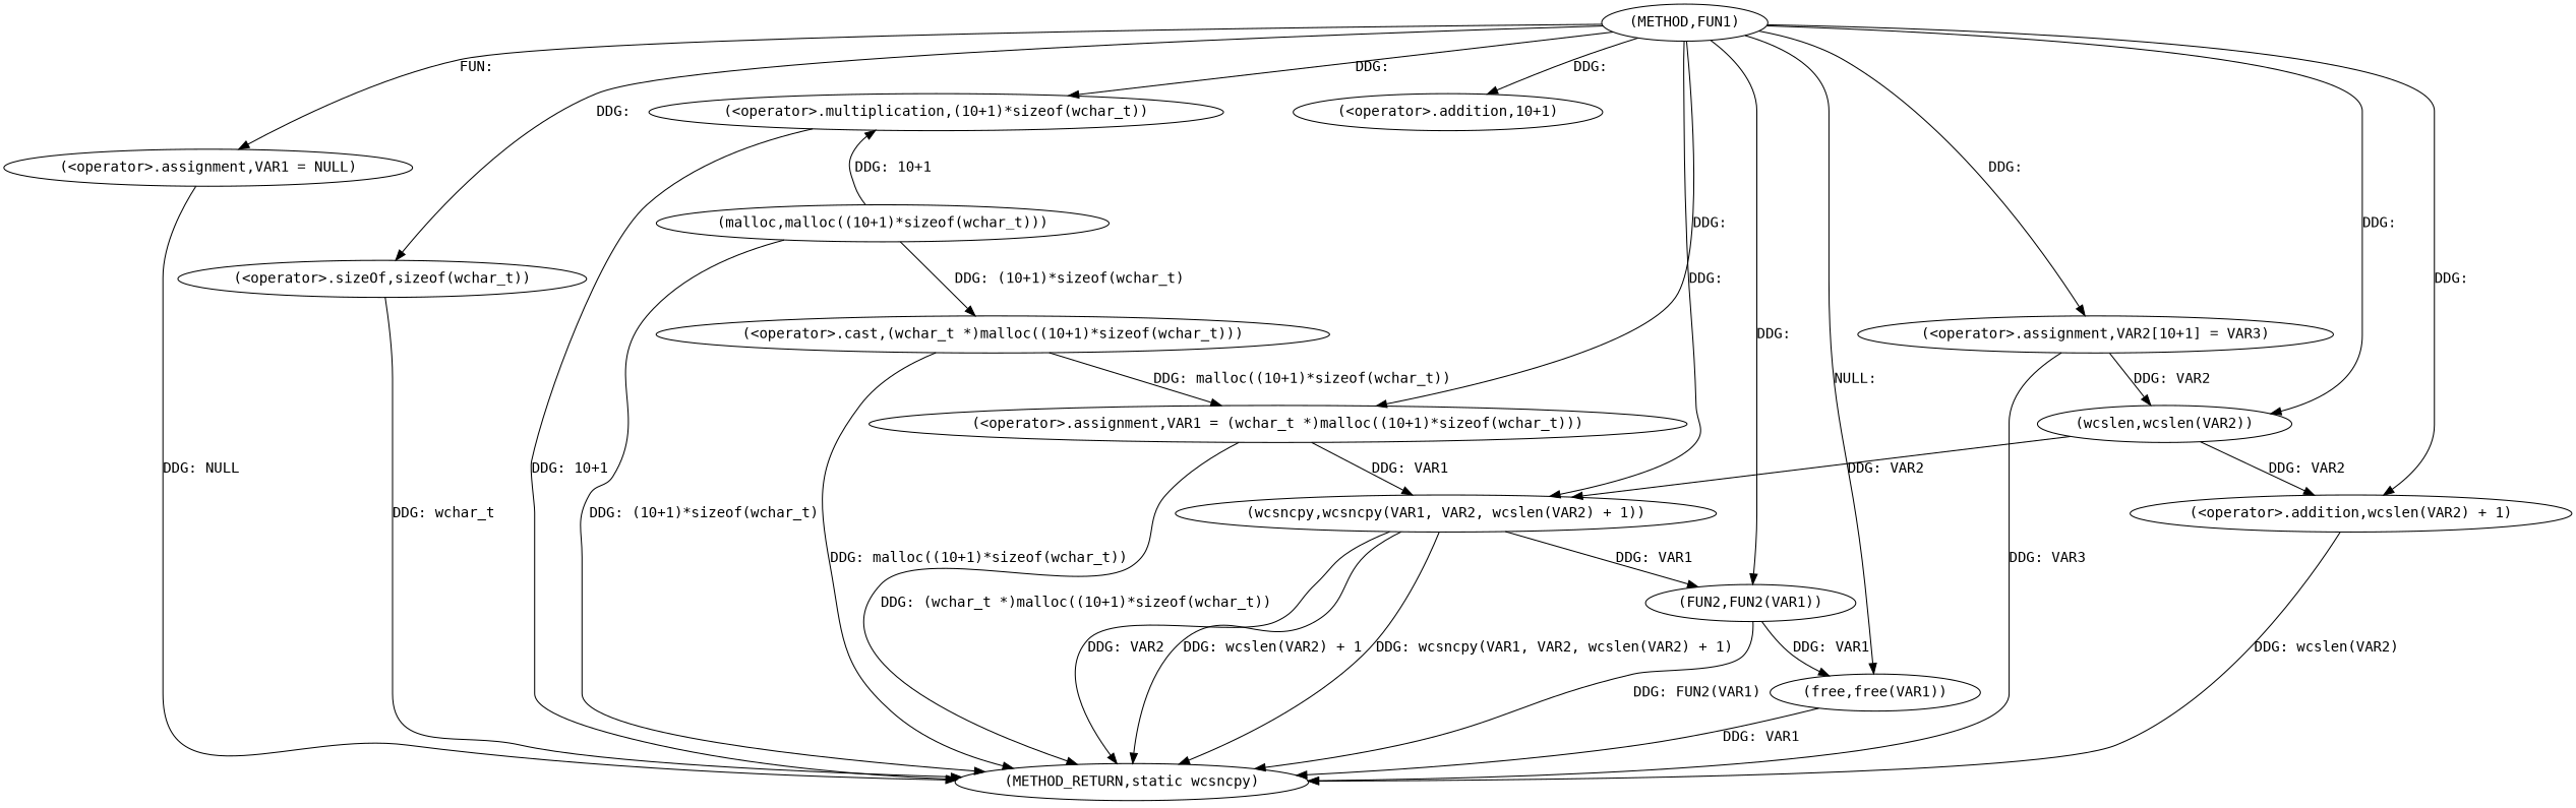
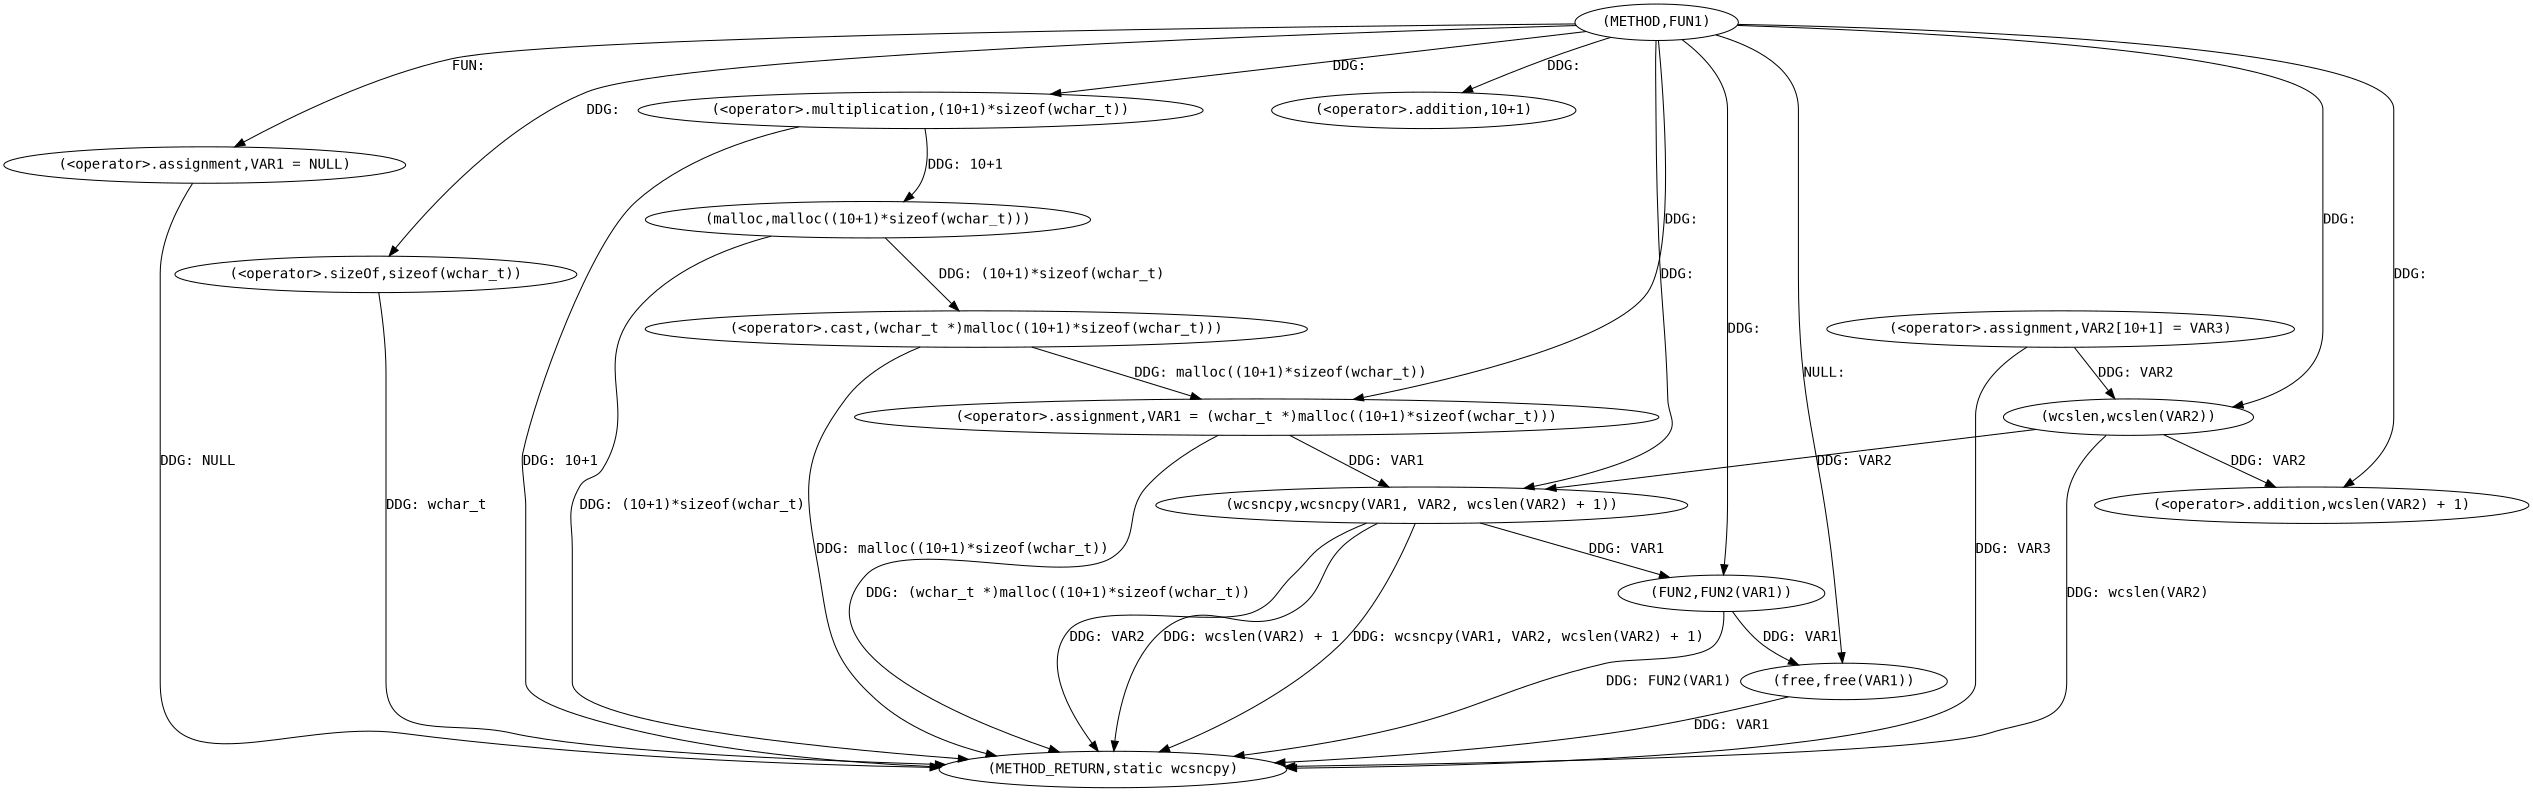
  digraph {
    fontname="DejaVu Sans Mono"
    node [fontname="DejaVu Sans Mono"]
    edge [fontname="DejaVu Sans Mono"]
    n1 [label="(METHOD,FUN1)"]
    n2 [label="(<operator>.assignment,VAR1 = NULL)"]
    n3 [label="(<operator>.assignment,VAR1 = (wchar_t *)malloc((10+1)*sizeof(wchar_t)))"]
    n4 [label="(<operator>.multiplication,(10+1)*sizeof(wchar_t))"]
    n5 [label="(<operator>.addition,10+1)"]
    n6 [label="(<operator>.sizeOf,sizeof(wchar_t))"]
    n7 [label="(<operator>.assignment,VAR2[10+1] = VAR3)"]
    n8 [label="(wcsncpy,wcsncpy(VAR1, VAR2, wcslen(VAR2) + 1))"]
    n9 [label="(<operator>.addition,wcslen(VAR2) + 1)"]
    n10 [label="(wcslen,wcslen(VAR2))"]
    n11 [label="(FUN2,FUN2(VAR1))"]
    n12 [label="(free,free(VAR1))"]
    n13 [label="(METHOD_RETURN,static wcsncpy)"]
    n14 [label="(malloc,malloc((10+1)*sizeof(wchar_t)))"]
    n15 [label="(<operator>.cast,(wchar_t *)malloc((10+1)*sizeof(wchar_t)))"]
    n1 -> n2 [label="FUN: "]
    n1 -> n3 [label="DDG: "]
    n1 -> n4 [label="DDG: "]
    n1 -> n5 [label="DDG: "]
    n1 -> n6 [label="DDG: "]
-   n1 -> n7 [label="DDG: "]
    n1 -> n8 [label="DDG: "]
    n1 -> n9 [label="DDG: "]
    n1 -> n10 [label="DDG: "]
    n1 -> n11 [label="DDG: "]
    n1 -> n12 [label="NULL: "]
    n2 -> n13 [label="DDG: NULL"]
    n3 -> n8 [label="DDG: VAR1"]
    n3 -> n13 [label="DDG: (wchar_t *)malloc((10+1)*sizeof(wchar_t))"]
    n4 -> n13 [label="DDG: 10+1"]
-   n14 -> n4 [label="DDG: 10+1"]
+   n4 -> n14 [label="DDG: 10+1"]
    n6 -> n13 [label="DDG: wchar_t"]
    n7 -> n10 [label="DDG: VAR2"]
    n7 -> n13 [label="DDG: VAR3"]
    n8 -> n11 [label="DDG: VAR1"]
    n8 -> n13 [label="DDG: wcslen(VAR2) + 1"]
    n8 -> n13 [label="DDG: wcsncpy(VAR1, VAR2, wcslen(VAR2) + 1)"]
    n8 -> n13 [label="DDG: VAR2"]
-   n9 -> n13 [label="DDG: wcslen(VAR2)"]
+   n10 -> n13 [label="DDG: wcslen(VAR2)"]
    n10 -> n8 [label="DDG: VAR2"]
    n10 -> n9 [label="DDG: VAR2"]
    n11 -> n12 [label="DDG: VAR1"]
    n11 -> n13 [label="DDG: FUN2(VAR1)"]
    n12 -> n13 [label="DDG: VAR1"]
    n14 -> n13 [label="DDG: (10+1)*sizeof(wchar_t)"]
    n14 -> n15 [label="DDG: (10+1)*sizeof(wchar_t)"]
    n15 -> n3 [label="DDG: malloc((10+1)*sizeof(wchar_t))"]
    n15 -> n13 [label="DDG: malloc((10+1)*sizeof(wchar_t))"]
  }
